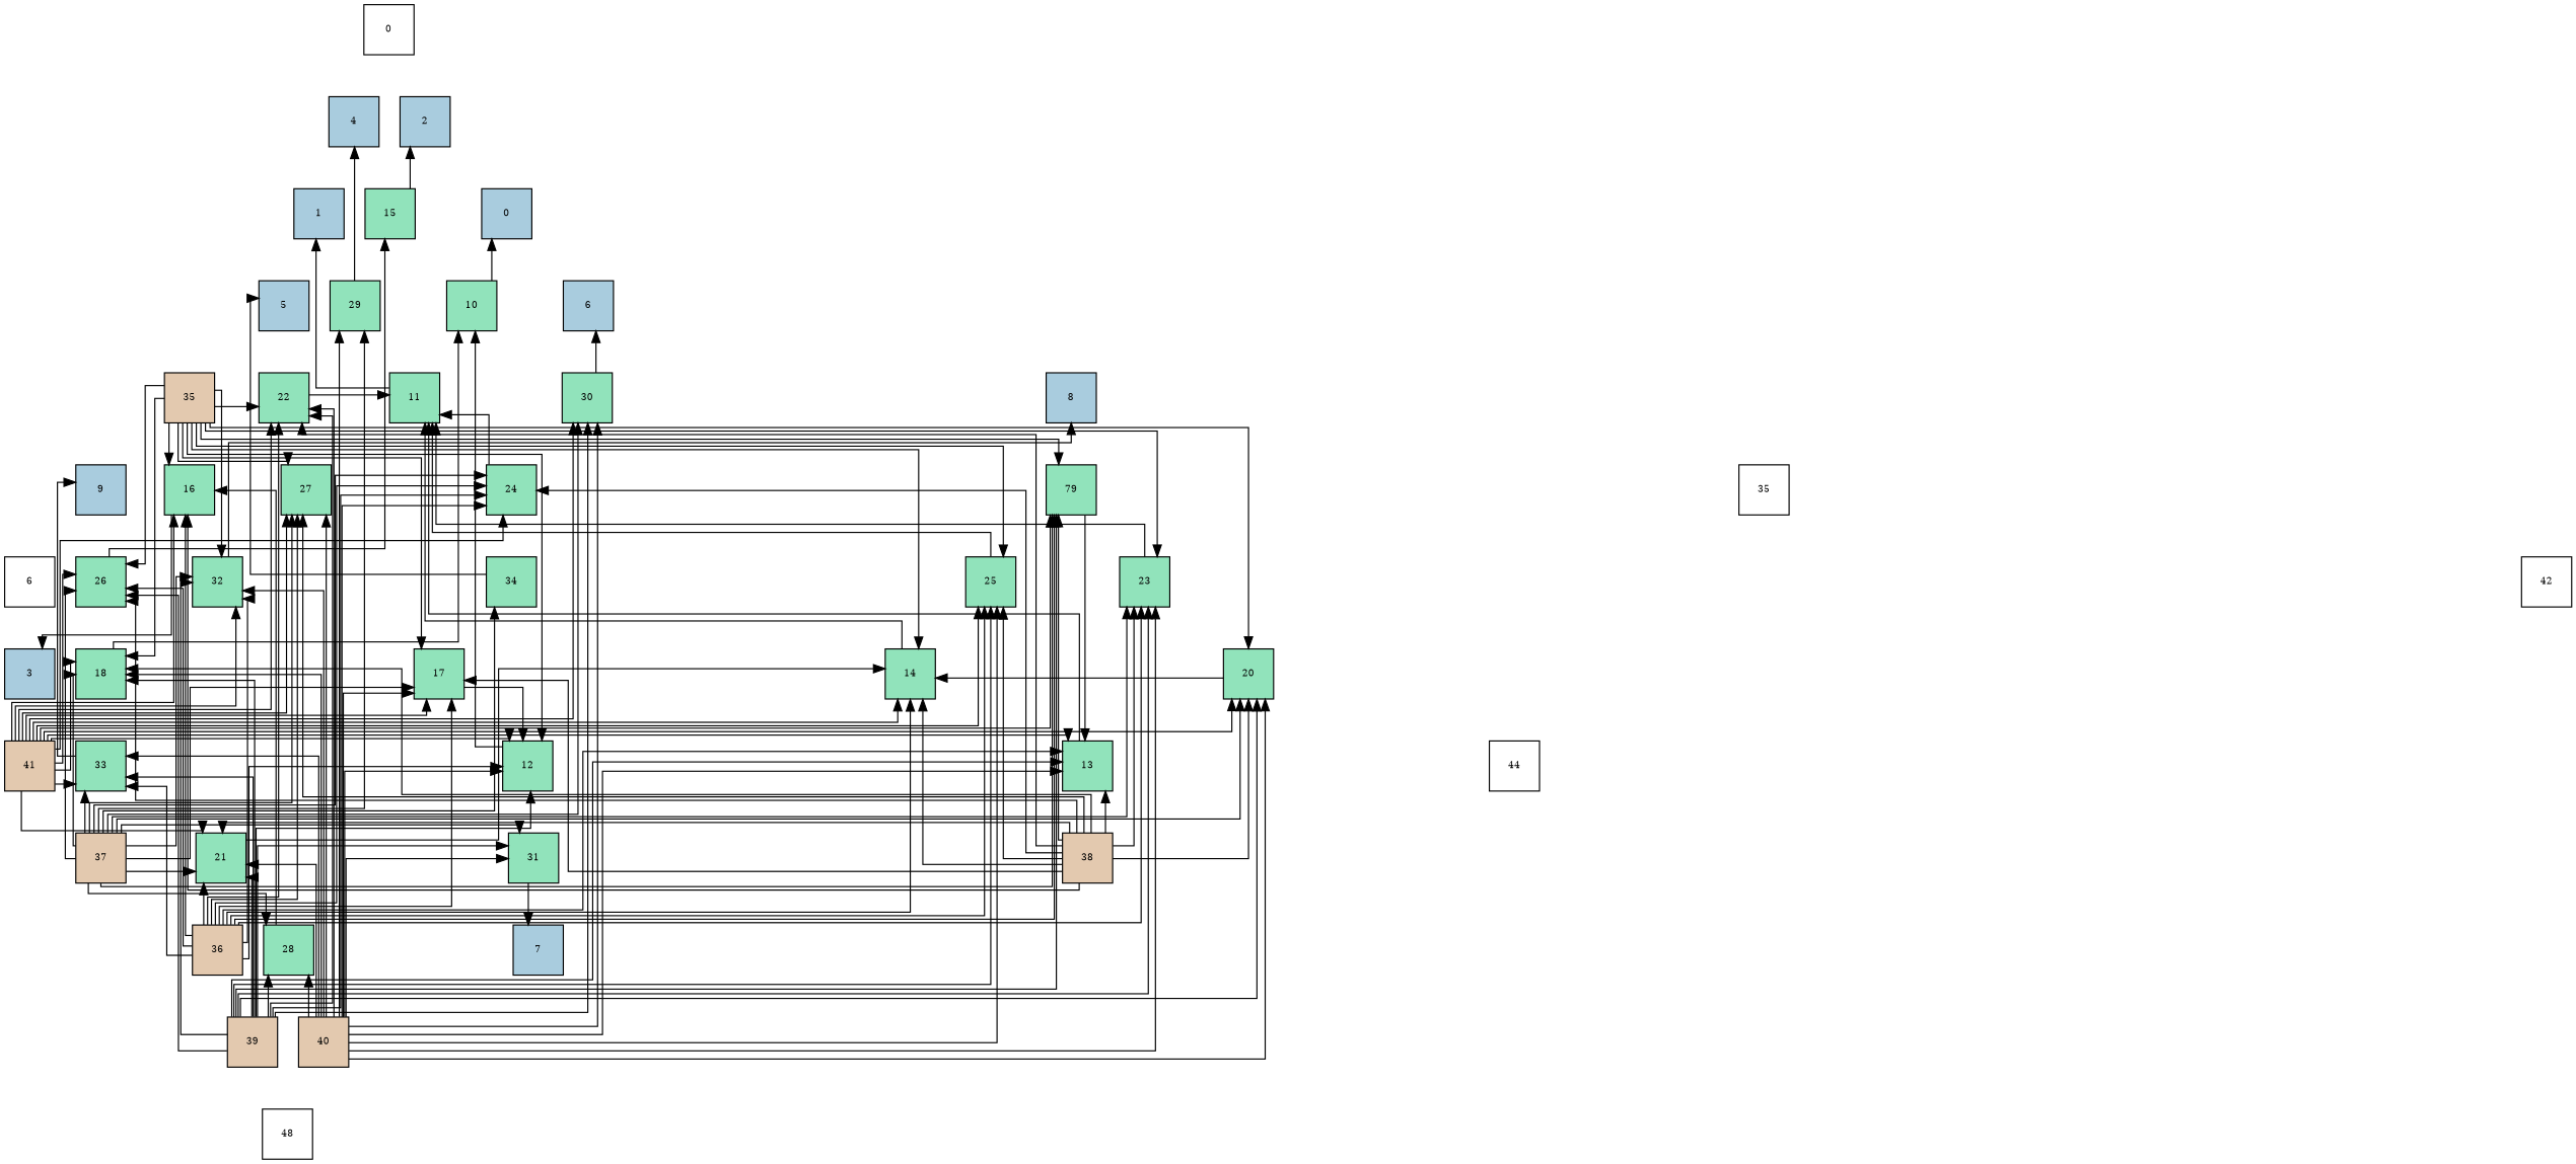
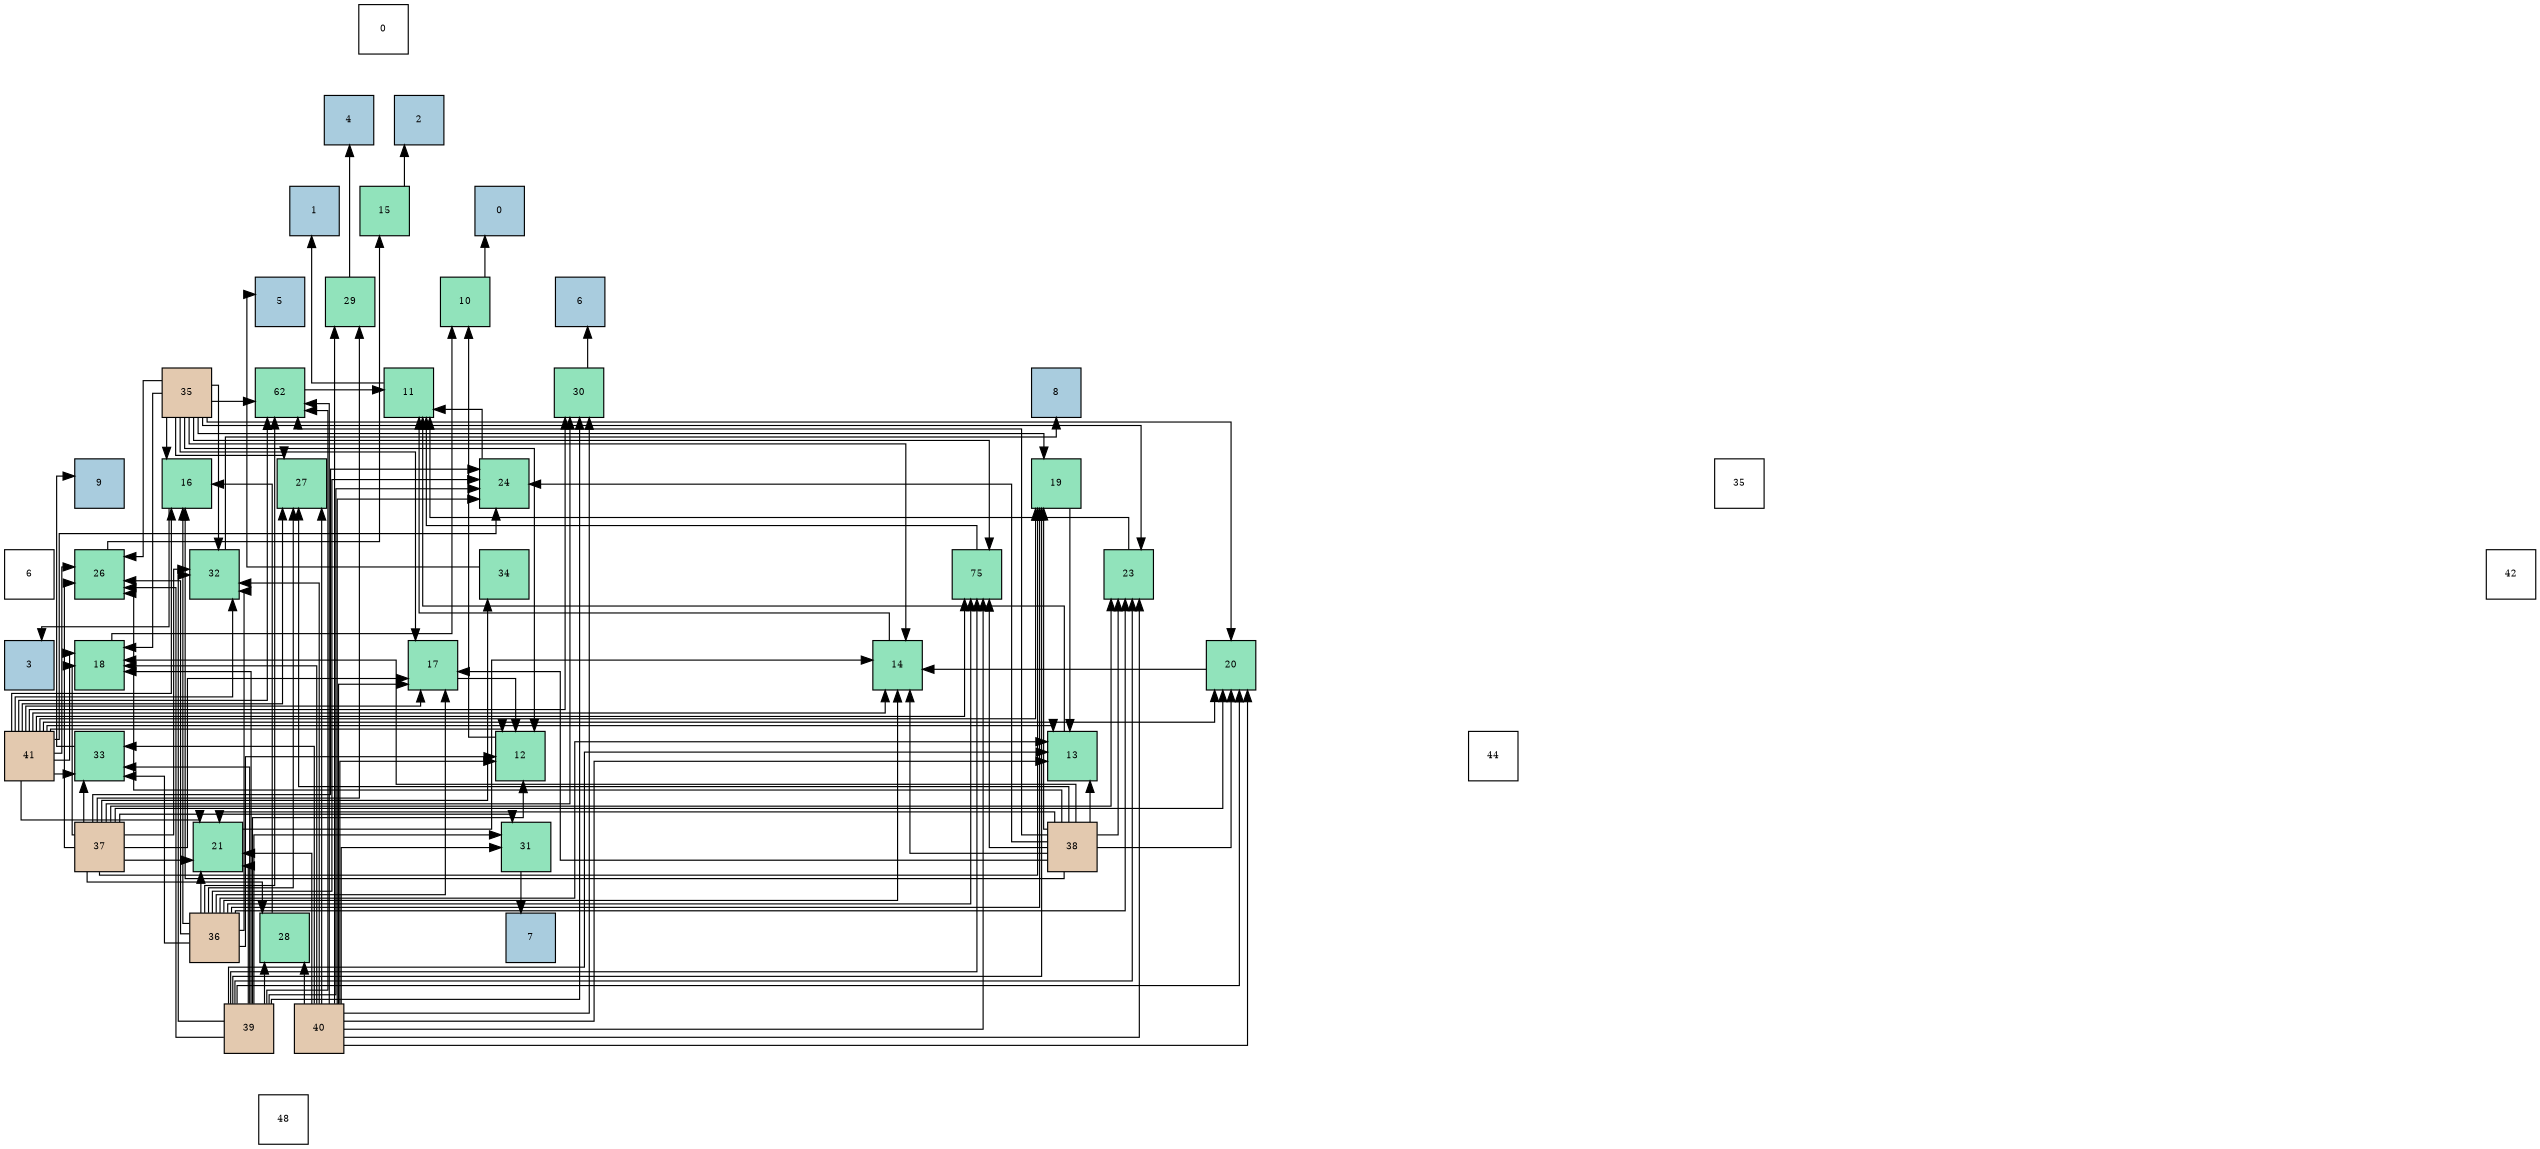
  digraph {
    rank=same
    rankdir=TB
    splines=ortho
    node [fillcolor="#91e3bb" fixedsize=true fontsize=8 shape=square style=filled]
    edge [constraint=false style=vis]
    n1 [fillcolor="#ffffff" label=0 width=0.6]
    n2 [fillcolor="#a9ccde" label=4 width=0.6]
    n3 [fillcolor="#a9ccde" label=2 width=0.6]
    n4 [fillcolor="#a9ccde" label=1 width=0.6]
    n5 [label=15 width=0.6]
    n6 [fillcolor="#a9ccde" label=0 width=0.6]
    n7 [fillcolor="#a9ccde" label=5 width=0.6]
    n8 [label=29 width=0.6]
    n9 [label=10 width=0.6]
    n10 [fillcolor="#e3c9af" label=35 width=0.6]
-   n11 [label=22 width=0.6]
+   n11 [label=62 width=0.6]
    n12 [label=11 width=0.6]
    n13 [fillcolor="#a9ccde" label=9 width=0.6]
    n14 [label=16 width=0.6]
    n15 [label=26 width=0.6]
    n16 [label=27 width=0.6]
    n17 [label=32 width=0.6]
    n18 [label=18 width=0.6]
    n19 [label=17 width=0.6]
-   n20 [label=79 width=0.6]
-   n21 [label=25 width=0.6]
+   n20 [label=19 width=0.6]
+   n21 [label=75 width=0.6]
    n22 [label=14 width=0.6]
    n23 [label=12 width=0.6]
    n24 [label=23 width=0.6]
    n25 [label=20 width=0.6]
    n26 [fillcolor="#ffffff" label=6 width=0.6]
    n27 [fillcolor="#a9ccde" label=3 width=0.6]
    n28 [label=34 width=0.6]
    n29 [fillcolor="#a9ccde" label=8 width=0.6]
    n30 [fillcolor="#e3c9af" label=41 width=0.6]
    n31 [label=33 width=0.6]
    n32 [label=13 width=0.6]
    n33 [label=21 width=0.6]
    n34 [label=31 width=0.6]
    n35 [fillcolor="#ffffff" label=44 width=0.6]
    n36 [fillcolor="#a9ccde" label=6 width=0.6]
    n37 [label=30 width=0.6]
    n38 [label=24 width=0.6]
    n39 [fillcolor="#e3c9af" label=37 width=0.6]
    n40 [fillcolor="#ffffff" label=35 width=0.6]
    n41 [fillcolor="#e3c9af" label=36 width=0.6]
    n42 [label=28 width=0.6]
    n43 [fillcolor="#e3c9af" label=38 width=0.6]
    n44 [fillcolor="#e3c9af" label=39 width=0.6]
    n45 [fillcolor="#a9ccde" label=7 width=0.6]
    n46 [fillcolor="#e3c9af" label=40 width=0.6]
    n47 [fillcolor="#ffffff" label=42 width=0.6]
    n48 [fillcolor="#ffffff" label=48 width=0.6]
    n1 -> n2 [constraint=true style=invis]
    n1 -> n3 [constraint=true style=invis]
    n2 -> n4 [constraint=true style=invis]
    n2 -> n5 [constraint=true style=invis]
    n3 -> n5 [constraint=true style=invis]
    n3 -> n6 [constraint=true style=invis]
    n4 -> n7 [constraint=true style=invis]
    n4 -> n8 [constraint=true style=invis]
    n5 -> n3
    n5 -> n8 [constraint=true style=invis]
    n5 -> n9 [constraint=true style=invis]
    n6 -> n9 [constraint=true style=invis]
    n6 -> n36 [constraint=true style=invis]
    n7 -> n10 [constraint=true style=invis]
    n7 -> n11 [constraint=true style=invis]
    n8 -> n2
    n8 -> n11 [constraint=true style=invis]
    n8 -> n12 [constraint=true style=invis]
    n9 -> n6
    n9 -> n12 [constraint=true style=invis]
    n9 -> n37 [constraint=true style=invis]
    n10 -> n11
    n10 -> n13 [constraint=true style=invis]
    n10 -> n14
    n10 -> n14 [constraint=true style=invis]
    n10 -> n15
    n10 -> n16
    n10 -> n17
    n10 -> n18
    n10 -> n19
    n10 -> n20
    n10 -> n21
    n10 -> n22
    n10 -> n23
    n10 -> n24
    n10 -> n25
    n11 -> n12
    n11 -> n14 [constraint=true style=invis]
    n11 -> n16 [constraint=true style=invis]
    n12 -> n4
    n12 -> n16 [constraint=true style=invis]
    n12 -> n38 [constraint=true style=invis]
    n13 -> n15 [constraint=true style=invis]
    n13 -> n26 [constraint=true style=invis]
    n14 -> n15 [constraint=true style=invis]
    n14 -> n17 [constraint=true style=invis]
    n14 -> n27
    n15 -> n5
    n15 -> n18 [constraint=true style=invis]
    n15 -> n27 [constraint=true style=invis]
    n16 -> n17 [constraint=true style=invis]
    n16 -> n28 [constraint=true style=invis]
    n17 -> n18 [constraint=true style=invis]
    n17 -> n19 [constraint=true style=invis]
    n17 -> n29
    n18 -> n9
    n18 -> n30 [constraint=true style=invis]
    n18 -> n31 [constraint=true style=invis]
    n19 -> n23
    n19 -> n23 [constraint=true style=invis]
    n19 -> n31 [constraint=true style=invis]
    n20 -> n21 [constraint=true style=invis]
    n20 -> n24 [constraint=true style=invis]
    n20 -> n32
    n21 -> n12
    n21 -> n22 [constraint=true style=invis]
    n21 -> n25 [constraint=true style=invis]
    n22 -> n12
    n22 -> n23 [constraint=true style=invis]
    n22 -> n32 [constraint=true style=invis]
    n23 -> n9
    n23 -> n33 [constraint=true style=invis]
    n23 -> n34 [constraint=true style=invis]
    n24 -> n12
    n24 -> n25 [constraint=true style=invis]
    n25 -> n22
    n25 -> n32 [constraint=true style=invis]
    n25 -> n35 [constraint=true style=invis]
    n26 -> n27 [constraint=true style=invis]
    n27 -> n30 [constraint=true style=invis]
    n28 -> n7
    n28 -> n19 [constraint=true style=invis]
    n28 -> n22 [constraint=true style=invis]
    n29 -> n20 [constraint=true style=invis]
    n29 -> n40 [constraint=true style=invis]
    n30 -> n11
    n30 -> n14
    n30 -> n15
    n30 -> n16
    n30 -> n17
    n30 -> n18
    n30 -> n19
    n30 -> n20
    n30 -> n21
    n30 -> n22
    n30 -> n23
    n30 -> n25
    n30 -> n31
    n30 -> n32
    n30 -> n33
    n30 -> n37
    n30 -> n38
    n30 -> n39 [constraint=true style=invis]
    n31 -> n13
    n31 -> n33 [constraint=true style=invis]
    n31 -> n39 [constraint=true style=invis]
    n32 -> n12
    n32 -> n34 [constraint=true style=invis]
    n32 -> n43 [constraint=true style=invis]
    n33 -> n22
    n33 -> n41 [constraint=true style=invis]
    n33 -> n42 [constraint=true style=invis]
    n34 -> n42 [constraint=true style=invis]
    n34 -> n45
    n34 -> n45 [constraint=true style=invis]
    n35 -> n43 [constraint=true style=invis]
    n36 -> n29 [constraint=true style=invis]
    n36 -> n37 [constraint=true style=invis]
    n37 -> n20 [constraint=true style=invis]
    n37 -> n36
    n37 -> n38 [constraint=true style=invis]
    n38 -> n12
    n38 -> n21 [constraint=true style=invis]
    n38 -> n28 [constraint=true style=invis]
    n39 -> n8
    n39 -> n15
-   n39 -> n16
    n39 -> n17
    n39 -> n18
    n39 -> n19
    n39 -> n20
    n39 -> n24
    n39 -> n25
    n39 -> n28
    n39 -> n31
    n39 -> n33
    n39 -> n34
    n39 -> n37
    n39 -> n38
    n39 -> n41 [constraint=true style=invis]
    n39 -> n42
    n40 -> n24 [constraint=true style=invis]
    n40 -> n47 [constraint=true style=invis]
    n41 -> n11
    n41 -> n14
    n41 -> n15
    n41 -> n16
    n41 -> n17
    n41 -> n19
    n41 -> n20
    n41 -> n21
    n41 -> n22
    n41 -> n23
    n41 -> n24
    n41 -> n31
    n41 -> n32
    n41 -> n33
    n41 -> n38
    n41 -> n44 [constraint=true style=invis]
    n42 -> n14
    n42 -> n44 [constraint=true style=invis]
    n42 -> n46 [constraint=true style=invis]
    n43 -> n11
    n43 -> n14
    n43 -> n15
    n43 -> n16
    n43 -> n18
    n43 -> n19
    n43 -> n20
    n43 -> n21
    n43 -> n22
    n43 -> n24
    n43 -> n25
    n43 -> n32
    n43 -> n33
    n43 -> n38
    n43 -> n45 [constraint=true style=invis]
    n44 -> n11
    n44 -> n15
    n44 -> n17
    n44 -> n18
    n44 -> n20
    n44 -> n21
    n44 -> n23
    n44 -> n24
    n44 -> n25
    n44 -> n31
    n44 -> n32
    n44 -> n33
    n44 -> n34
    n44 -> n37
    n44 -> n38
    n44 -> n42
    n44 -> n48 [constraint=true style=invis]
    n45 -> n46 [constraint=true style=invis]
    n46 -> n8
    n46 -> n11
    n46 -> n16
    n46 -> n17
    n46 -> n18
    n46 -> n19
    n46 -> n21
    n46 -> n23
    n46 -> n24
    n46 -> n25
    n46 -> n31
    n46 -> n32
    n46 -> n33
    n46 -> n34
    n46 -> n37
    n46 -> n38
    n46 -> n42
    n46 -> n48 [constraint=true style=invis]
  }
